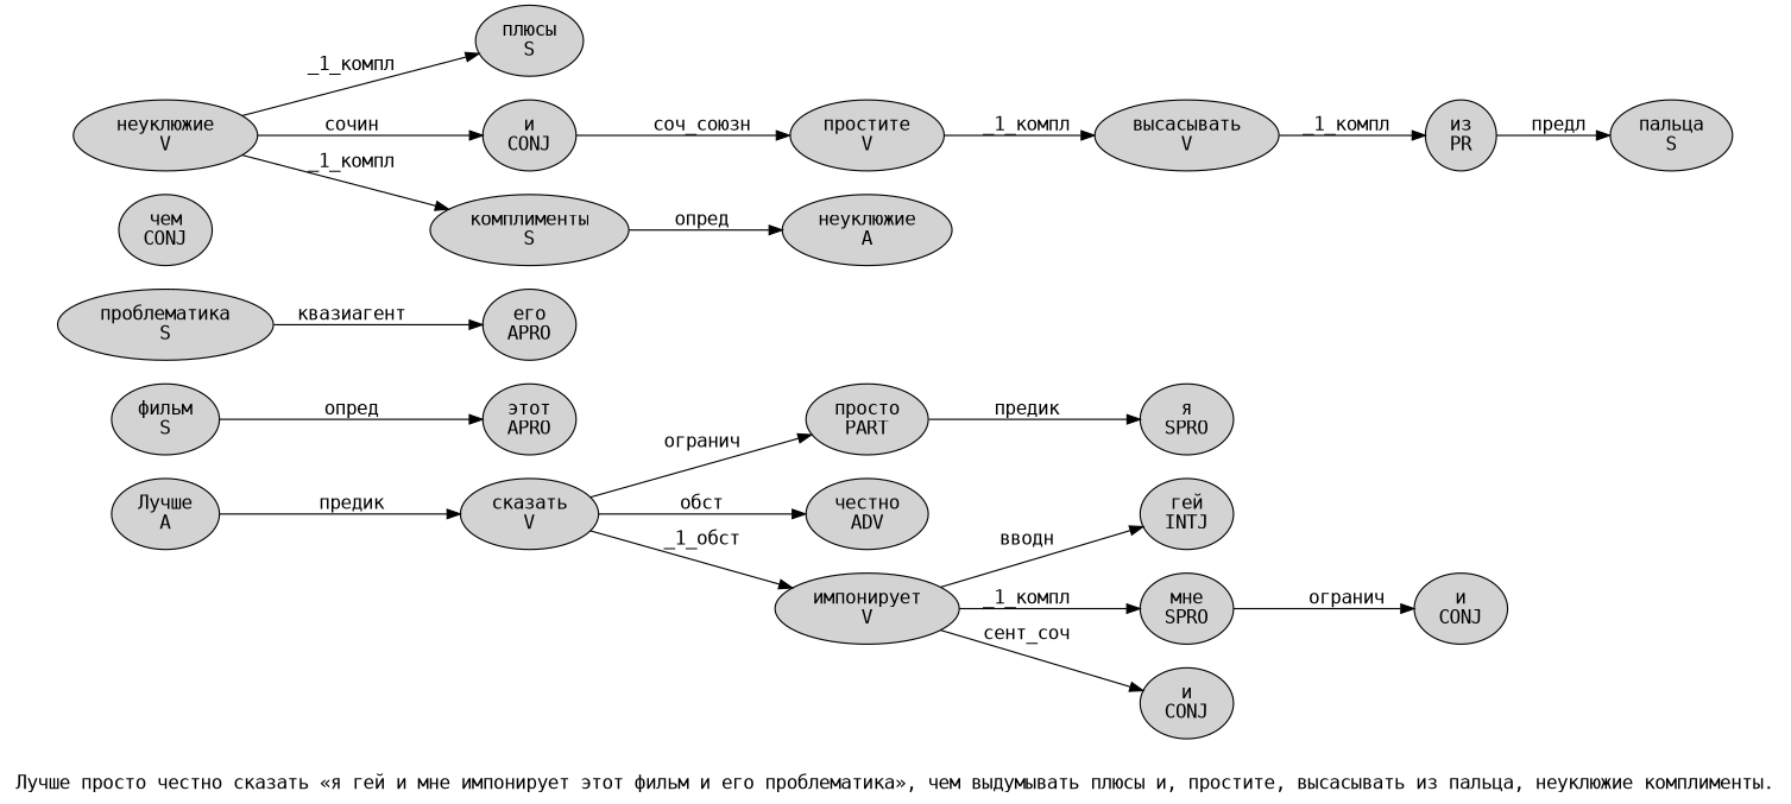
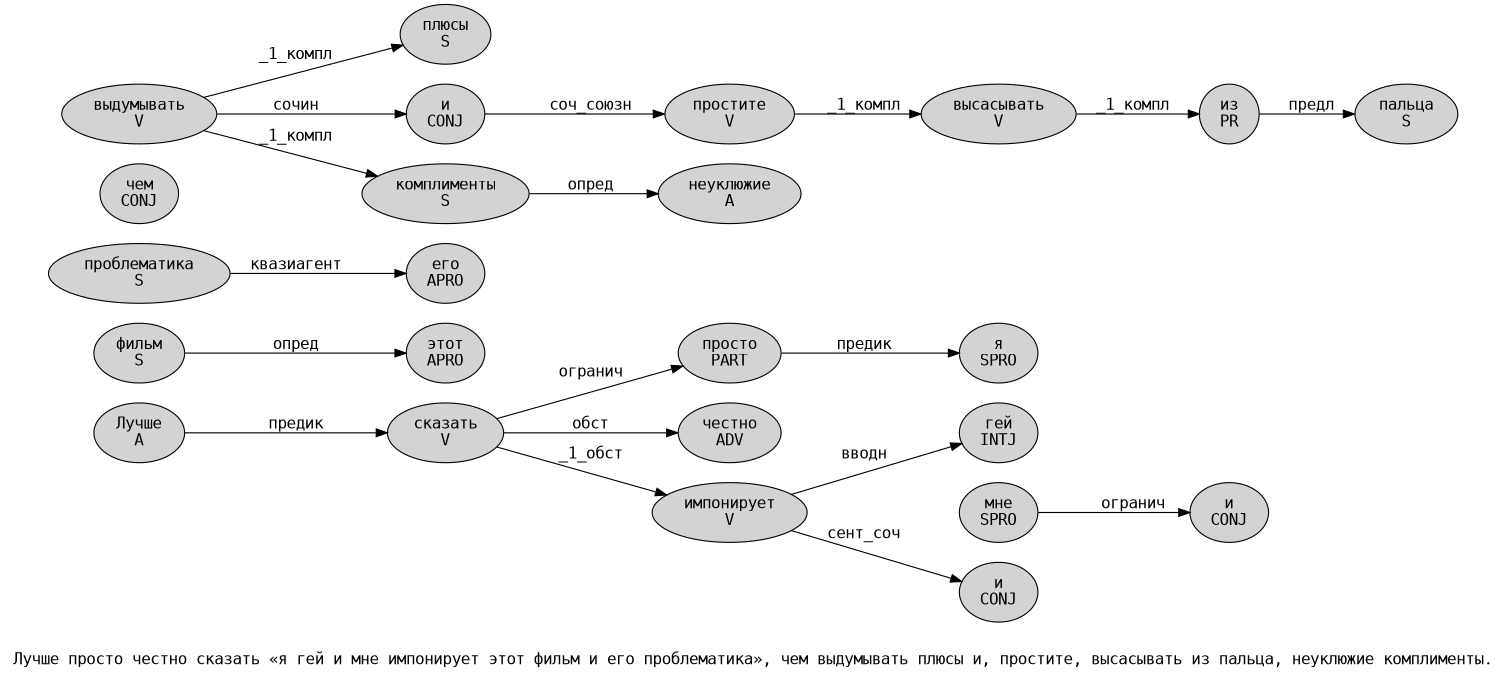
  digraph {
    fontname="DejaVu Sans Mono"
    label="Лучше просто честно сказать «я гей и мне импонирует этот фильм и его проблематика», чем выдумывать плюсы и, простите, высасывать из пальца, неуклюжие комплименты."
    rankdir=LR
    node [fillcolor=lightgray fontname="DejaVu Sans Mono" penwidth=1 shape=ellipse style=filled]
    edge [fontname="DejaVu Sans Mono"]
    n1 [label="Лучше\nA"]
    n2 [label="сказать\nV"]
    n3 [label="просто\nPART"]
    n4 [label="честно\nADV"]
    n5 [label="импонирует\nV"]
    n6 [label="я\nSPRO"]
    n7 [label="гей\nINTJ"]
    n8 [label="мне\nSPRO"]
    n9 [label="и\nCONJ"]
    n10 [label="и\nCONJ"]
    n11 [label="фильм\nS"]
    n12 [label="этот\nAPRO"]
    n13 [label="его\nAPRO"]
    n14 [label="проблематика\nS"]
    n15 [label="чем\nCONJ"]
-   n16 [label="неуклюжие\nV"]
+   n16 [label="выдумывать\nV"]
    n17 [label="плюсы\nS"]
    n18 [label="и\nCONJ"]
    n19 [label="комплименты\nS"]
    n20 [label="простите\nV"]
    n21 [label="неуклюжие\nA"]
    n22 [label="высасывать\nV"]
    n23 [label="из\nPR"]
    n24 [label="пальца\nS"]
    n1 -> n2 [label="предик"]
    n2 -> n3 [label="огранич"]
    n2 -> n4 [label="обст"]
    n2 -> n5 [label="_1_обст"]
    n3 -> n6 [label="предик"]
    n5 -> n7 [label="вводн"]
-   n5 -> n8 [label="_1_компл"]
    n5 -> n9 [label="сент_соч"]
    n8 -> n10 [label="огранич"]
    n11 -> n12 [label="опред"]
    n14 -> n13 [label="квазиагент"]
    n16 -> n17 [label="_1_компл"]
    n16 -> n18 [label="сочин"]
    n16 -> n19 [label="_1_компл"]
    n18 -> n20 [label="соч_союзн"]
    n19 -> n21 [label="опред"]
    n20 -> n22 [label="_1_компл"]
    n22 -> n23 [label="_1_компл"]
    n23 -> n24 [label="предл"]
  }
